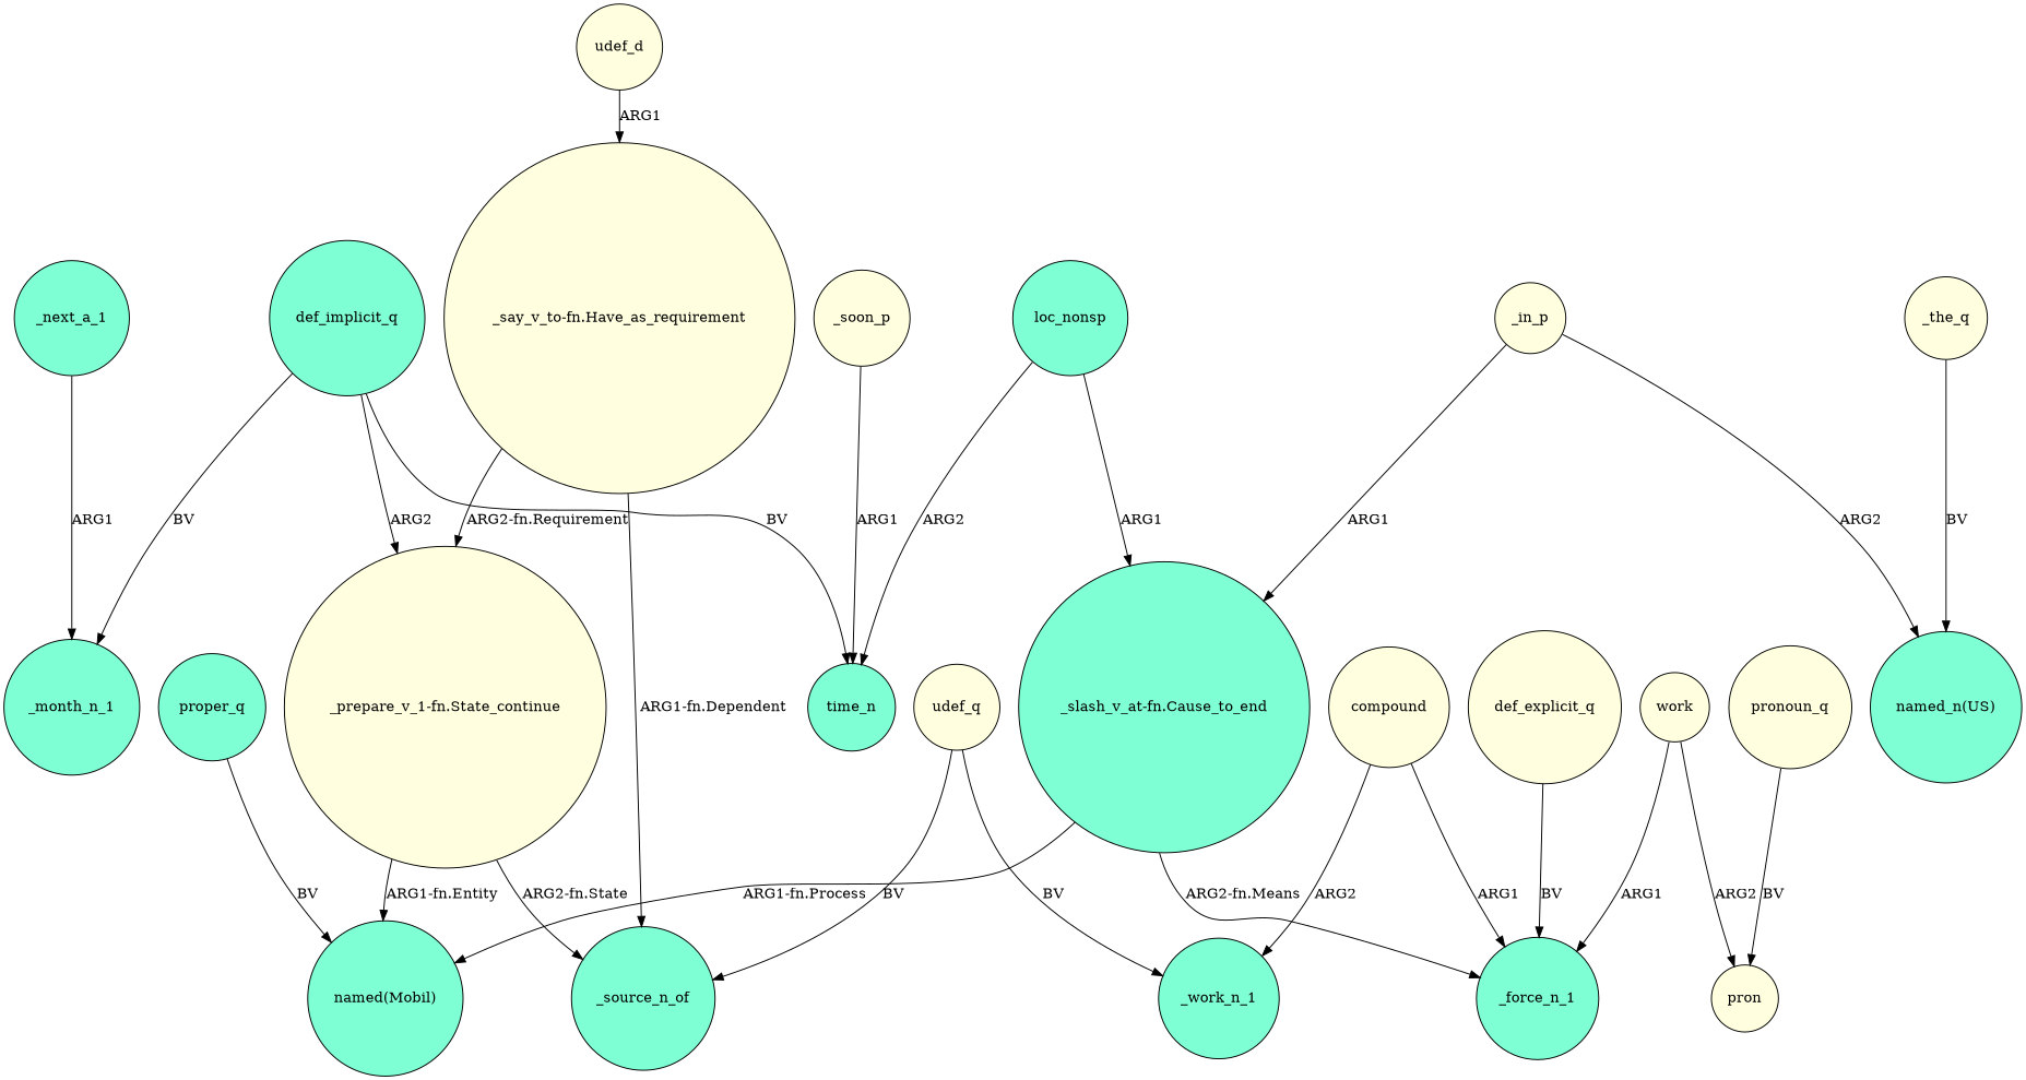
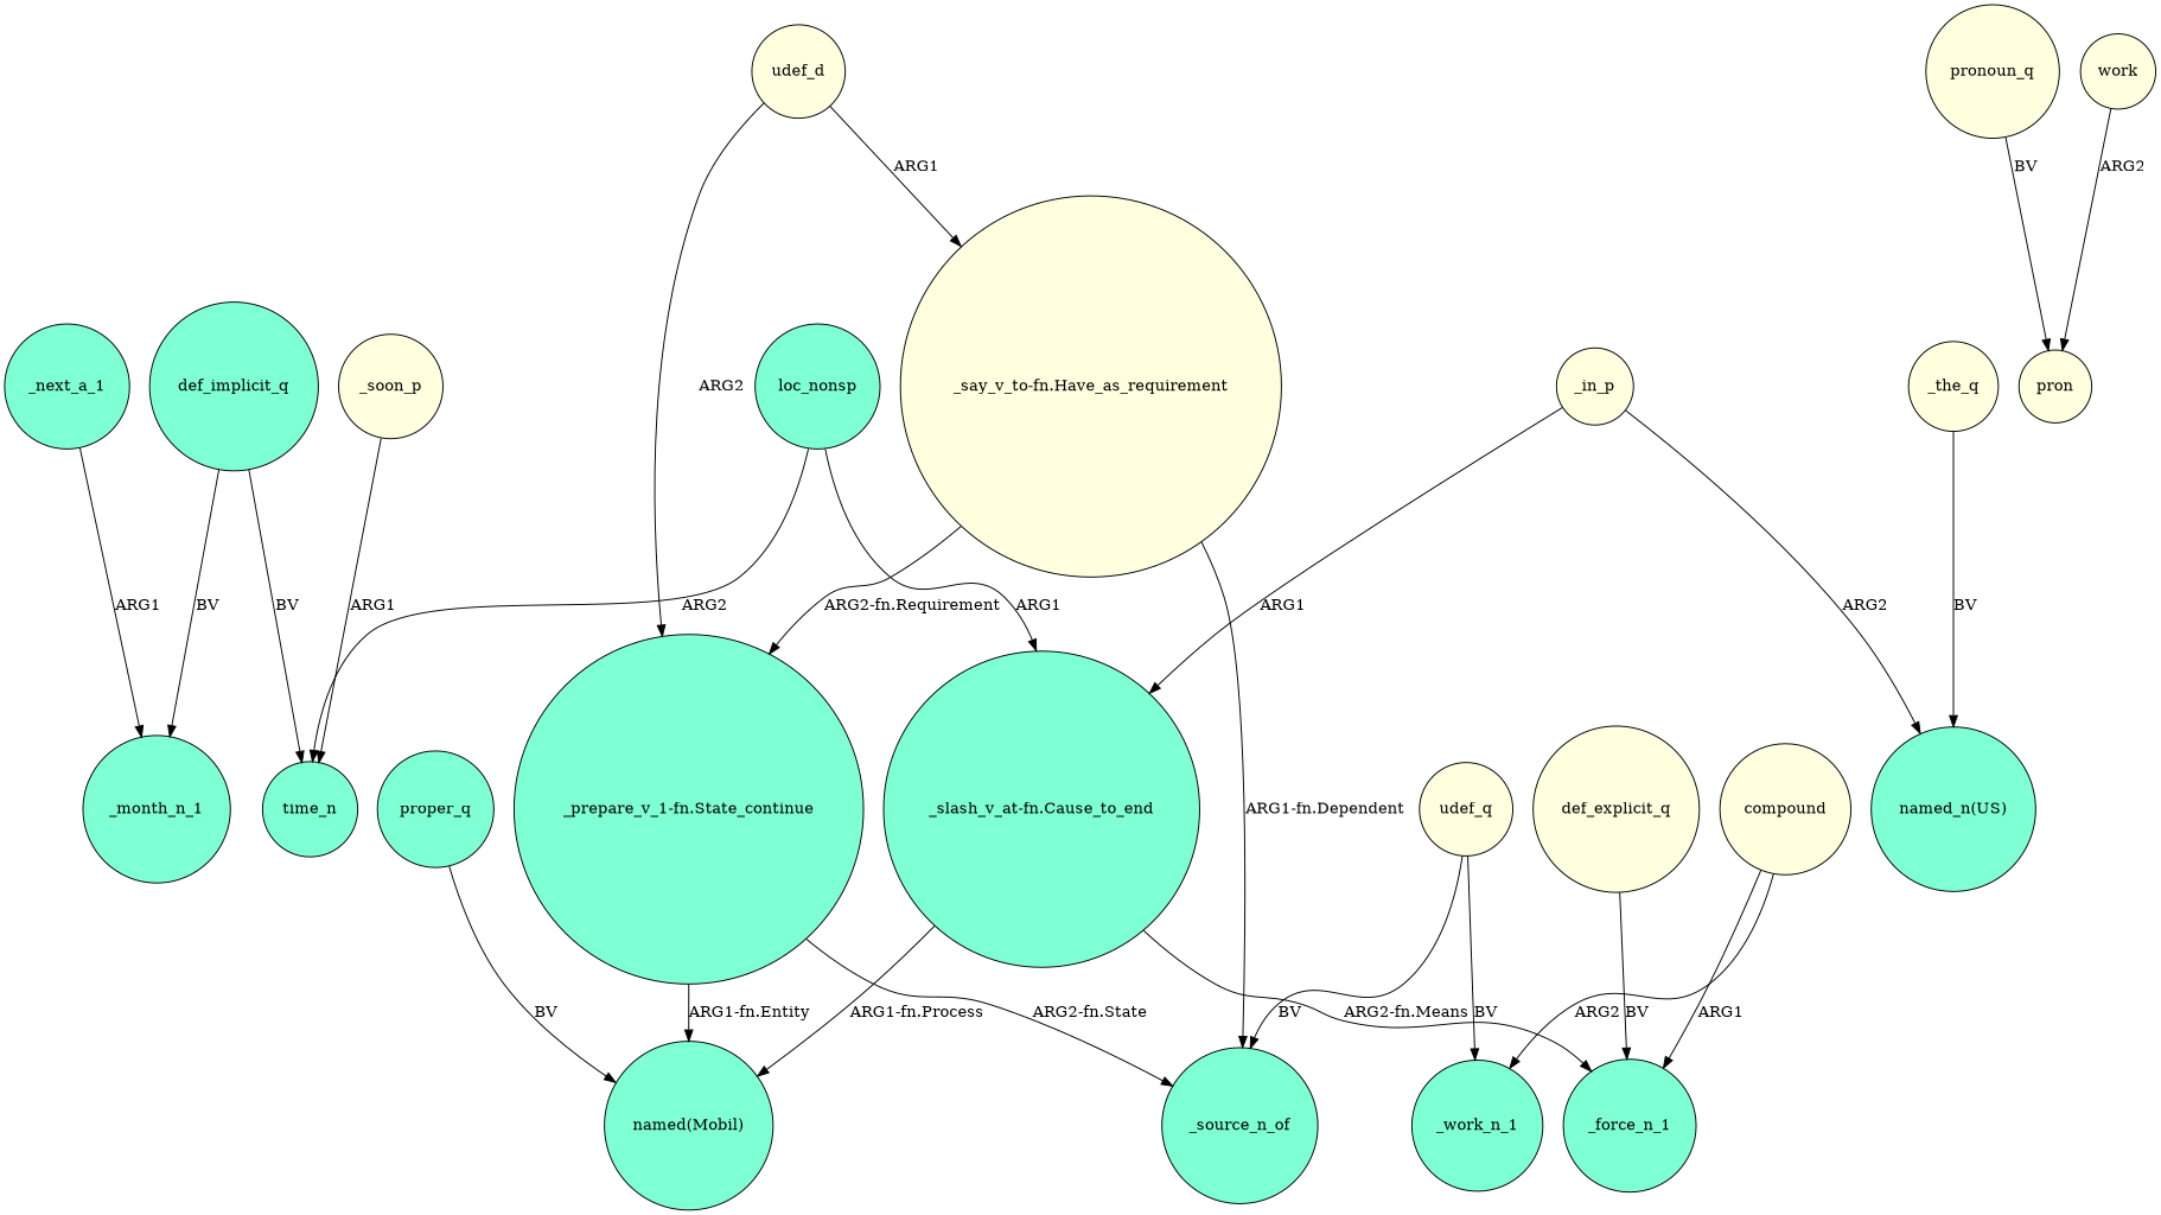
  digraph {
    node [fillcolor=aquamarine shape=circle style=filled]
    def_implicit_q
    _month_n_1
    time_n
    "_say_v_to-fn.Have_as_requirement" [fillcolor=lightyellow]
    _source_n_of
-   "_prepare_v_1-fn.State_continue" [fillcolor=lightyellow]
+   "_prepare_v_1-fn.State_continue"
    "named(Mobil)"
    _in_p [fillcolor=lightyellow]
    "named_n(US)"
    "_slash_v_at-fn.Cause_to_end"
    _force_n_1
    _the_q [fillcolor=lightyellow]
    n13 [fillcolor=lightyellow label=udef_d]
    def_explicit_q [fillcolor=lightyellow]
    udef_q [fillcolor=lightyellow]
    _work_n_1
    compound [fillcolor=lightyellow]
    _soon_p [fillcolor=lightyellow]
    _next_a_1
    proper_q
    pronoun_q [fillcolor=lightyellow]
    pron [fillcolor=lightyellow]
    n23 [fillcolor=lightyellow label=work]
    loc_nonsp
    def_implicit_q -> _month_n_1 [label=BV]
    def_implicit_q -> time_n [label=BV]
    "_say_v_to-fn.Have_as_requirement" -> _source_n_of [label="ARG1-fn.Dependent"]
    "_say_v_to-fn.Have_as_requirement" -> "_prepare_v_1-fn.State_continue" [label="ARG2-fn.Requirement"]
    "_prepare_v_1-fn.State_continue" -> _source_n_of [label="ARG2-fn.State"]
    "_prepare_v_1-fn.State_continue" -> "named(Mobil)" [label="ARG1-fn.Entity"]
    _in_p -> "named_n(US)" [label=ARG2]
    _in_p -> "_slash_v_at-fn.Cause_to_end" [label=ARG1]
    "_slash_v_at-fn.Cause_to_end" -> "named(Mobil)" [label="ARG1-fn.Process"]
    "_slash_v_at-fn.Cause_to_end" -> _force_n_1 [label="ARG2-fn.Means"]
    _the_q -> "named_n(US)" [label=BV]
    n13 -> "_say_v_to-fn.Have_as_requirement" [label=ARG1]
-   def_implicit_q -> "_prepare_v_1-fn.State_continue" [label=ARG2]
+   n13 -> "_prepare_v_1-fn.State_continue" [label=ARG2]
    def_explicit_q -> _force_n_1 [label=BV]
    udef_q -> _source_n_of [label=BV]
    udef_q -> _work_n_1 [label=BV]
    compound -> _force_n_1 [label=ARG1]
    compound -> _work_n_1 [label=ARG2]
    _soon_p -> time_n [label=ARG1]
    _next_a_1 -> _month_n_1 [label=ARG1]
    proper_q -> "named(Mobil)" [label=BV]
    pronoun_q -> pron [label=BV]
-   n23 -> _force_n_1 [label=ARG1]
    n23 -> pron [label=ARG2]
    loc_nonsp -> time_n [label=ARG2]
    loc_nonsp -> "_slash_v_at-fn.Cause_to_end" [label=ARG1]
  }
